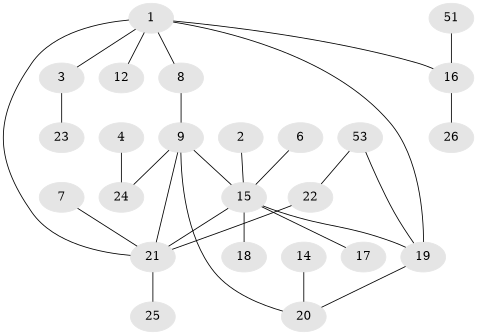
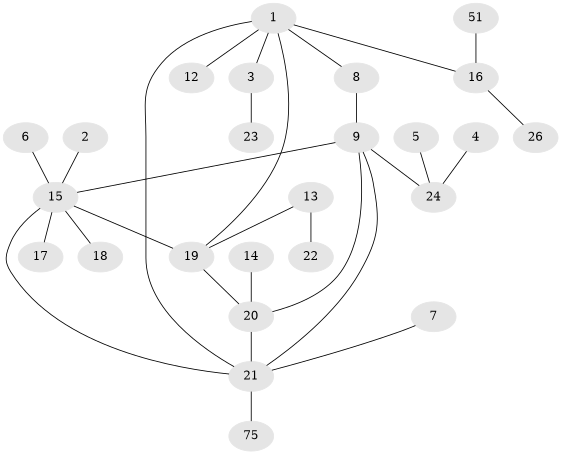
  graph {
    node [color=gray90 style=filled]
    edge [weight=1.0]
    1
    3
    8
    12
    16
    19
    21
    23
    9
    15
    24
    20
    26
-   25
+   25 [label=75]
    2
    17
    18
    4
+   5
    6
    7
    n22 [label=51]
-   13 [label=53]
+   13
    22
    14
    1 -- 3
    1 -- 8
    1 -- 12
    1 -- 16
    1 -- 19
    1 -- 21
    3 -- 23
    8 -- 9 [weight=2.0]
    16 -- 26
    19 -- 20
    21 -- 25
    9 -- 21 [weight=2.0]
    9 -- 15
    9 -- 24
    9 -- 20
    15 -- 19
    15 -- 21 [weight=2.0]
    15 -- 17
    15 -- 18
-   22 -- 21
+   20 -- 21
    2 -- 15
    4 -- 24
+   5 -- 24
    6 -- 15
    7 -- 21
    n22 -- 16
    13 -- 19
    13 -- 22
    14 -- 20
  }
